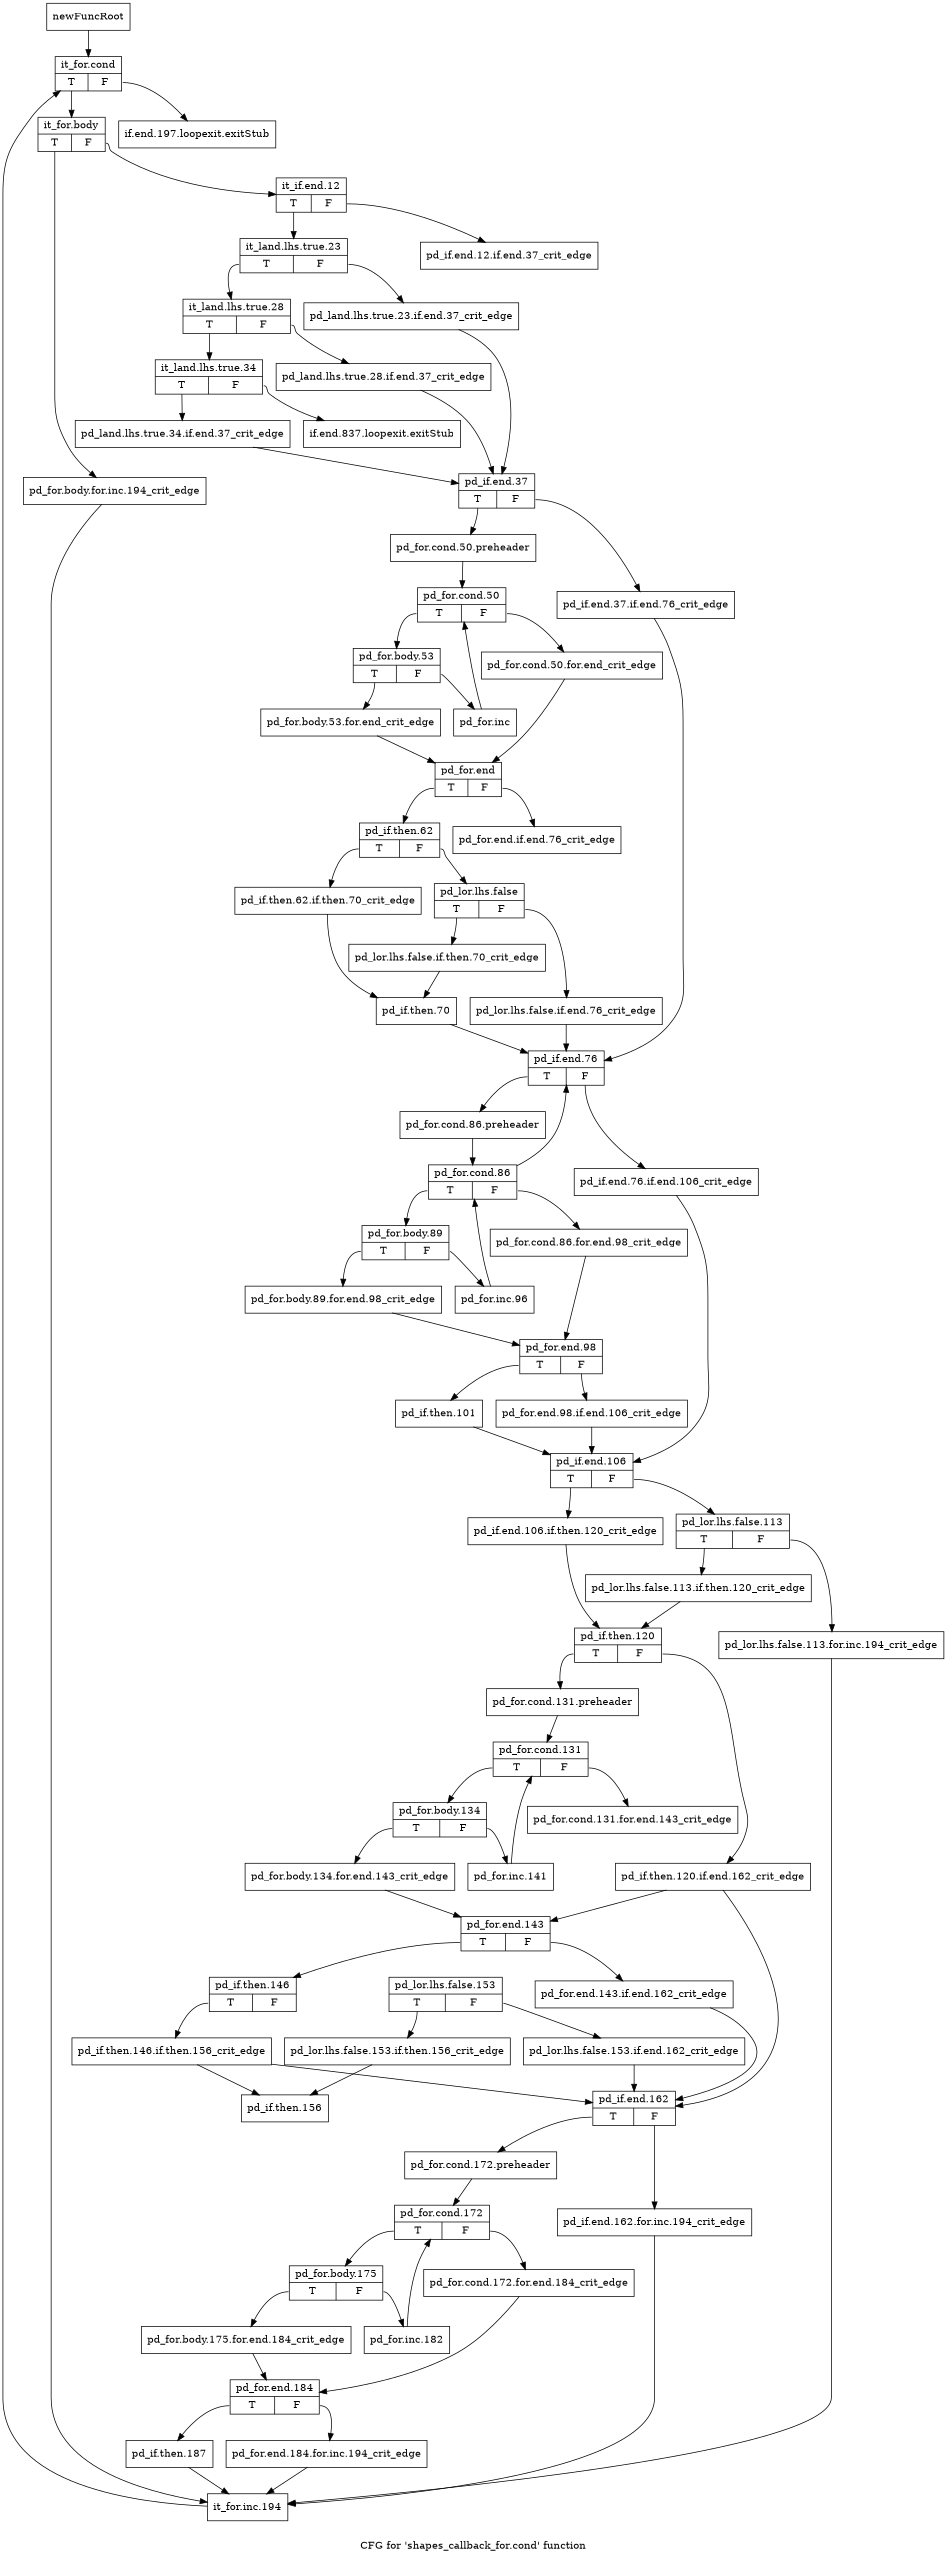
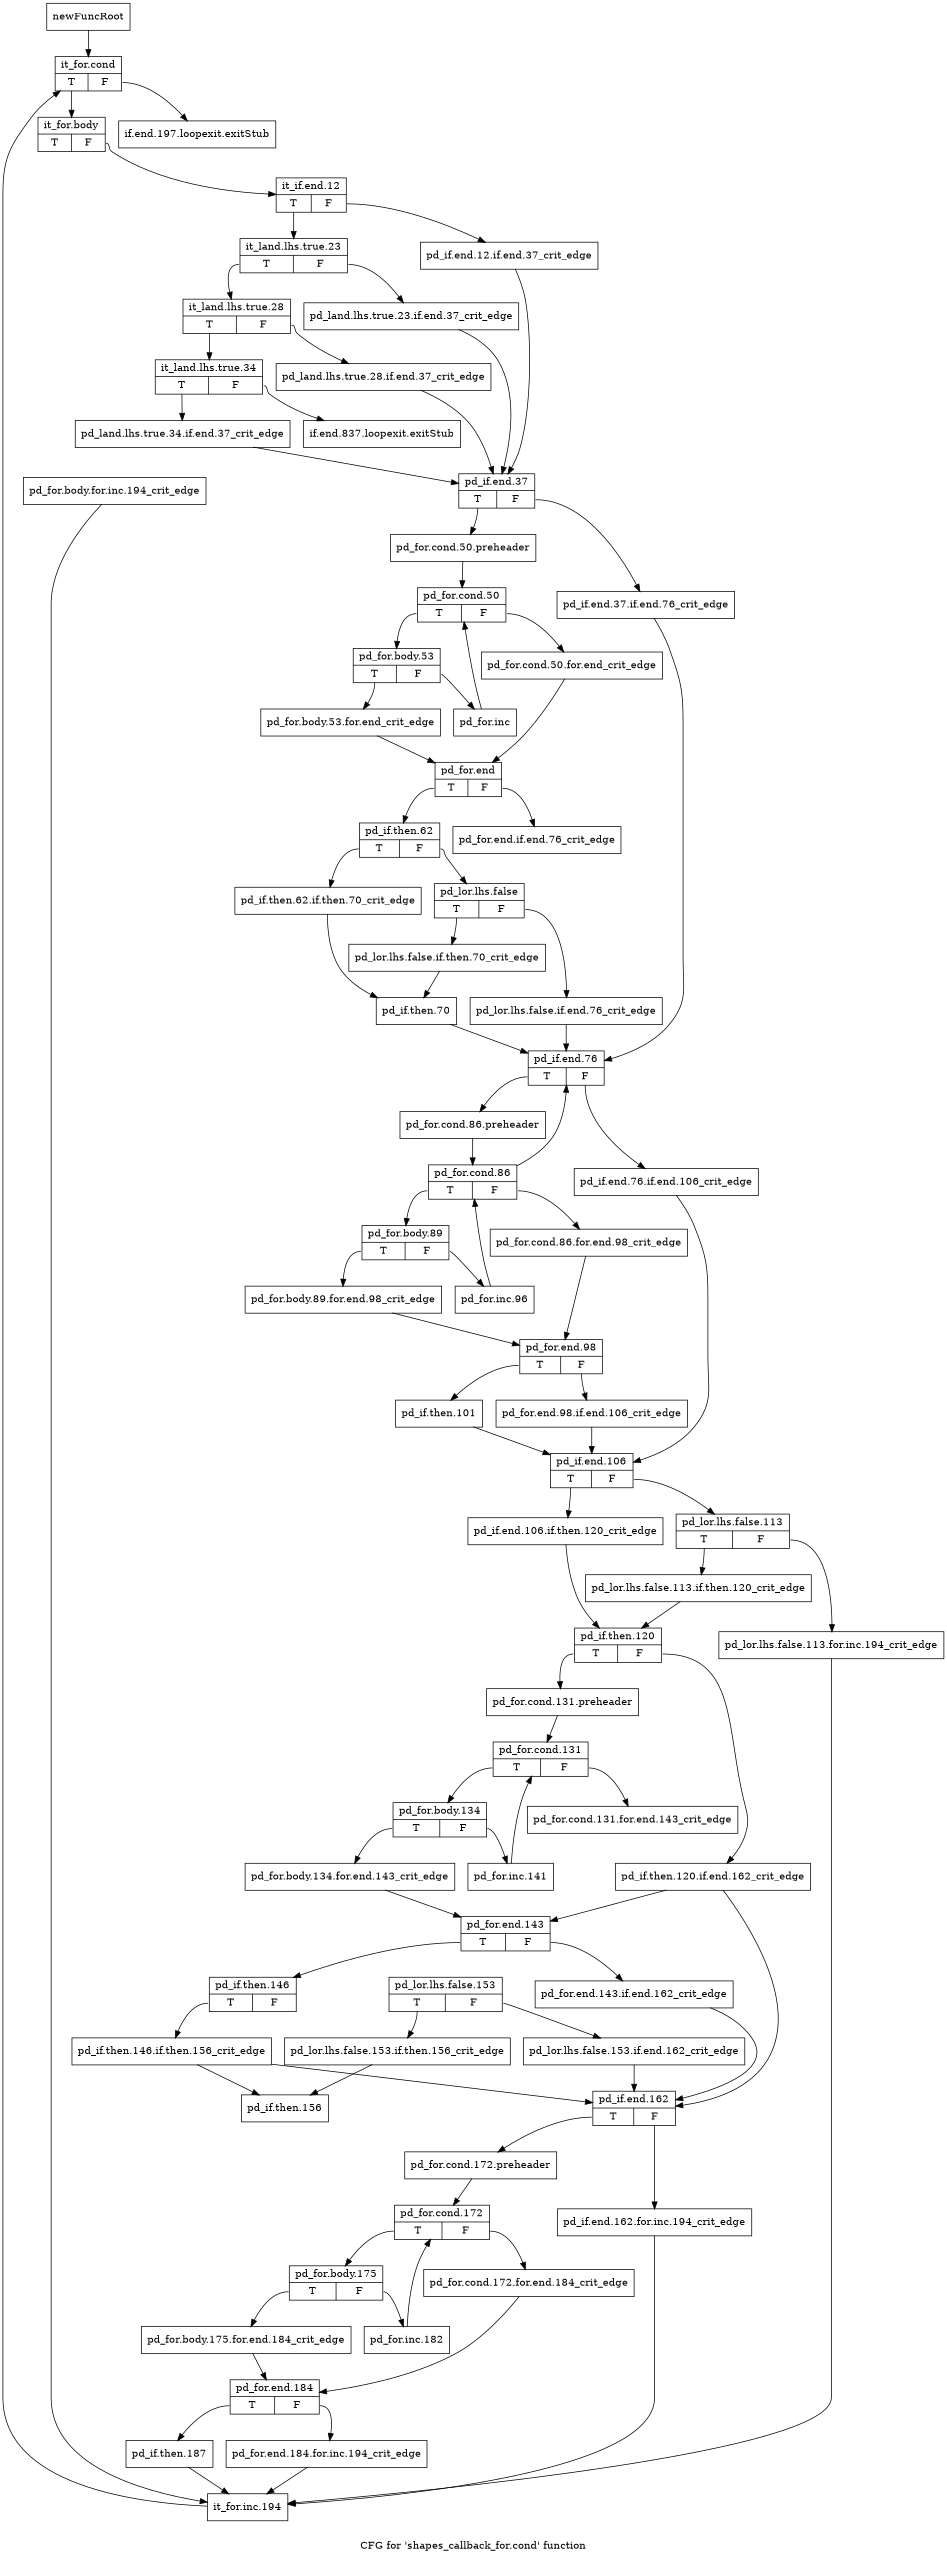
  digraph {
    label="CFG for 'shapes_callback_for.cond' function"
    node [shape=record]
    n1 [label="{newFuncRoot}"]
    n2 [label="{it_for.cond|{<s0>T|<s1>F}}"]
    n3 [label="{if.end.197.loopexit.exitStub}"]
    n4 [label="{it_for.body|{<s0>T|<s1>F}}"]
    n5 [label="{pd_for.body.for.inc.194_crit_edge}"]
    n6 [label="{it_if.end.12|{<s0>T|<s1>F}}"]
    n7 [label="{if.end.837.loopexit.exitStub}"]
    n8 [label="{it_for.inc.194}"]
    n9 [label="{it_land.lhs.true.23|{<s0>T|<s1>F}}"]
    n10 [label="{pd_if.end.12.if.end.37_crit_edge}"]
    n11 [label="{it_land.lhs.true.28|{<s0>T|<s1>F}}"]
    n12 [label="{pd_land.lhs.true.23.if.end.37_crit_edge}"]
    n13 [label="{pd_if.end.37|{<s0>T|<s1>F}}"]
    n14 [label="{it_land.lhs.true.34|{<s0>T|<s1>F}}"]
    n15 [label="{pd_land.lhs.true.28.if.end.37_crit_edge}"]
    n16 [label="{pd_for.cond.50.preheader}"]
    n17 [label="{pd_if.end.37.if.end.76_crit_edge}"]
    n18 [label="{pd_for.cond.50|{<s0>T|<s1>F}}"]
    n19 [label="{pd_if.end.76|{<s0>T|<s1>F}}"]
    n20 [label="{pd_land.lhs.true.34.if.end.37_crit_edge}"]
    n21 [label="{pd_for.body.53|{<s0>T|<s1>F}}"]
    n22 [label="{pd_for.cond.50.for.end_crit_edge}"]
    n23 [label="{pd_for.cond.86.preheader}"]
    n24 [label="{pd_if.end.76.if.end.106_crit_edge}"]
    n25 [label="{pd_for.cond.86|{<s0>T|<s1>F}}"]
    n26 [label="{pd_if.end.106|{<s0>T|<s1>F}}"]
    n27 [label="{pd_for.body.53.for.end_crit_edge}"]
    n28 [label="{pd_for.inc}"]
    n29 [label="{pd_for.end|{<s0>T|<s1>F}}"]
    n30 [label="{pd_if.then.62|{<s0>T|<s1>F}}"]
    n31 [label="{pd_for.end.if.end.76_crit_edge}"]
    n32 [label="{pd_if.then.62.if.then.70_crit_edge}"]
    n33 [label="{pd_lor.lhs.false|{<s0>T|<s1>F}}"]
    n34 [label="{pd_if.then.70}"]
    n35 [label="{pd_lor.lhs.false.if.then.70_crit_edge}"]
    n36 [label="{pd_lor.lhs.false.if.end.76_crit_edge}"]
    n37 [label="{pd_for.body.89|{<s0>T|<s1>F}}"]
    n38 [label="{pd_for.cond.86.for.end.98_crit_edge}"]
    n39 [label="{pd_if.end.106.if.then.120_crit_edge}"]
    n40 [label="{pd_lor.lhs.false.113|{<s0>T|<s1>F}}"]
    n41 [label="{pd_if.then.120|{<s0>T|<s1>F}}"]
    n42 [label="{pd_lor.lhs.false.113.if.then.120_crit_edge}"]
    n43 [label="{pd_lor.lhs.false.113.for.inc.194_crit_edge}"]
    n44 [label="{pd_for.body.89.for.end.98_crit_edge}"]
    n45 [label="{pd_for.inc.96}"]
    n46 [label="{pd_for.end.98|{<s0>T|<s1>F}}"]
    n47 [label="{pd_if.then.101}"]
    n48 [label="{pd_for.end.98.if.end.106_crit_edge}"]
    n49 [label="{pd_for.cond.131.preheader}"]
    n50 [label="{pd_if.then.120.if.end.162_crit_edge}"]
    n51 [label="{pd_for.cond.131|{<s0>T|<s1>F}}"]
    n52 [label="{pd_if.end.162|{<s0>T|<s1>F}}"]
    n53 [label="{pd_for.end.143|{<s0>T|<s1>F}}"]
    n54 [label="{pd_for.body.134|{<s0>T|<s1>F}}"]
    n55 [label="{pd_for.cond.131.for.end.143_crit_edge}"]
    n56 [label="{pd_for.cond.172.preheader}"]
    n57 [label="{pd_if.end.162.for.inc.194_crit_edge}"]
    n58 [label="{pd_for.cond.172|{<s0>T|<s1>F}}"]
    n59 [label="{pd_for.body.134.for.end.143_crit_edge}"]
    n60 [label="{pd_for.inc.141}"]
    n61 [label="{pd_if.then.146|{<s0>T|<s1>F}}"]
    n62 [label="{pd_for.end.143.if.end.162_crit_edge}"]
    n63 [label="{pd_if.then.146.if.then.156_crit_edge}"]
    n64 [label="{pd_if.then.156}"]
    n65 [label="{pd_lor.lhs.false.153|{<s0>T|<s1>F}}"]
    n66 [label="{pd_lor.lhs.false.153.if.then.156_crit_edge}"]
    n67 [label="{pd_lor.lhs.false.153.if.end.162_crit_edge}"]
    n68 [label="{pd_for.body.175|{<s0>T|<s1>F}}"]
    n69 [label="{pd_for.cond.172.for.end.184_crit_edge}"]
    n70 [label="{pd_for.body.175.for.end.184_crit_edge}"]
    n71 [label="{pd_for.inc.182}"]
    n72 [label="{pd_for.end.184|{<s0>T|<s1>F}}"]
    n73 [label="{pd_if.then.187}"]
    n74 [label="{pd_for.end.184.for.inc.194_crit_edge}"]
    n1 -> n2
    n2 -> n3 [tailport=s1]
    n2 -> n4 [tailport=s0]
-   n4 -> n5 [tailport=s0]
    n4 -> n6 [tailport=s1]
    n5 -> n8
    n6 -> n9 [tailport=s0]
    n6 -> n10 [tailport=s1]
    n8 -> n2
    n9 -> n11 [tailport=s0]
    n9 -> n12 [tailport=s1]
+   n10 -> n13
    n11 -> n14 [tailport=s0]
    n11 -> n15 [tailport=s1]
    n12 -> n13
    n13 -> n16 [tailport=s0]
    n13 -> n17 [tailport=s1]
    n14 -> n7 [tailport=s1]
    n14 -> n20 [tailport=s0]
    n15 -> n13
    n16 -> n18
    n17 -> n19
    n18 -> n21 [tailport=s0]
    n18 -> n22 [tailport=s1]
    n19 -> n23 [tailport=s0]
    n19 -> n24 [tailport=s1]
    n20 -> n13
    n21 -> n27 [tailport=s0]
    n21 -> n28 [tailport=s1]
    n22 -> n29
    n23 -> n25
    n24 -> n26
    n25 -> n19
    n25 -> n37 [tailport=s0]
    n25 -> n38 [tailport=s1]
    n26 -> n39 [tailport=s0]
    n26 -> n40 [tailport=s1]
    n27 -> n29
    n28 -> n18
    n29 -> n30 [tailport=s0]
    n29 -> n31 [tailport=s1]
    n30 -> n32 [tailport=s0]
    n30 -> n33 [tailport=s1]
    n32 -> n34
    n33 -> n35 [tailport=s0]
    n33 -> n36 [tailport=s1]
    n34 -> n19
    n35 -> n34
    n36 -> n19
    n37 -> n44 [tailport=s0]
    n37 -> n45 [tailport=s1]
    n38 -> n46
    n39 -> n41
    n40 -> n42 [tailport=s0]
    n40 -> n43 [tailport=s1]
    n41 -> n49 [tailport=s0]
    n41 -> n50 [tailport=s1]
    n42 -> n41
    n43 -> n8
    n44 -> n46
    n45 -> n25
    n46 -> n47 [tailport=s0]
    n46 -> n48 [tailport=s1]
    n47 -> n26
    n48 -> n26
    n49 -> n51
    n50 -> n52
    n50 -> n53
    n51 -> n54 [tailport=s0]
    n51 -> n55 [tailport=s1]
    n52 -> n56 [tailport=s0]
    n52 -> n57 [tailport=s1]
    n53 -> n61 [tailport=s0]
    n53 -> n62 [tailport=s1]
    n54 -> n59 [tailport=s0]
    n54 -> n60 [tailport=s1]
    n56 -> n58
    n57 -> n8
    n58 -> n68 [tailport=s0]
    n58 -> n69 [tailport=s1]
    n59 -> n53
    n60 -> n51
    n61 -> n63 [tailport=s0]
    n62 -> n52
    n63 -> n52
    n63 -> n64
    n65 -> n66 [tailport=s0]
    n65 -> n67 [tailport=s1]
    n66 -> n64
    n67 -> n52
    n68 -> n70 [tailport=s0]
    n68 -> n71 [tailport=s1]
    n69 -> n72
    n70 -> n72
    n71 -> n58
    n72 -> n73 [tailport=s0]
    n72 -> n74 [tailport=s1]
    n73 -> n8
    n74 -> n8
  }
